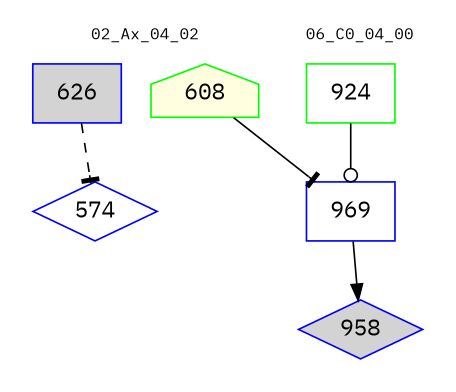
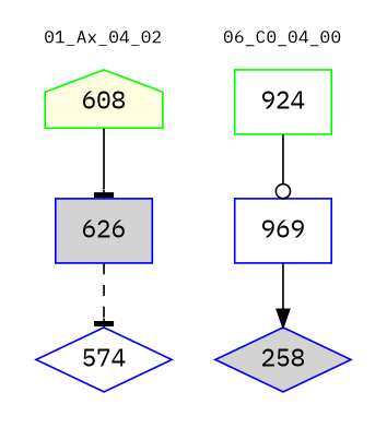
  digraph {
    fontname="IBM Plex Mono"
    node [color=blue fillcolor=white fontname="IBM Plex Mono" shape=box style=filled]
    edge [arrowhead=tee color=black fontname="IBM Plex Mono" style=solid]
    n1 [color=green fillcolor=lightyellow label=608 shape=house]
    n2 [fillcolor=lightgrey label=626]
    n3 [label=574 shape=diamond]
    n4 [color=green label=924]
    n5 [label=969]
-   n6 [fillcolor=lightgrey label=958 shape=diamond]
+   n6 [fillcolor=lightgrey label=258 shape=diamond]
    subgraph cluster_1 {
      color=white
      fontsize=10
-     label="02_Ax_04_02"
+     label="01_Ax_04_02"
      n1
      n2
      n3
    }
    subgraph cluster_2 {
      color=white
      fontsize=10
      label="06_C0_04_00"
      n4
      n5
      n6
    }
-   n1 -> n5
+   n1 -> n2
    n2 -> n3 [style=dashed]
    n4 -> n5 [arrowhead=odot]
    n5 -> n6 [arrowhead=normal]
  }
